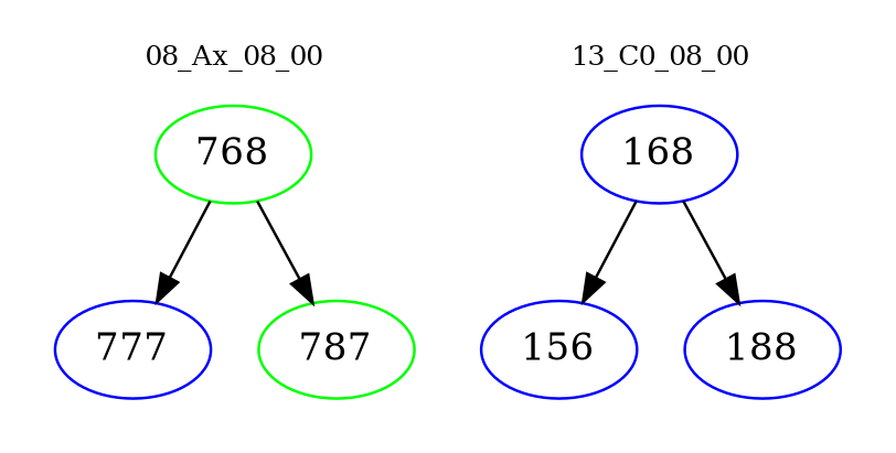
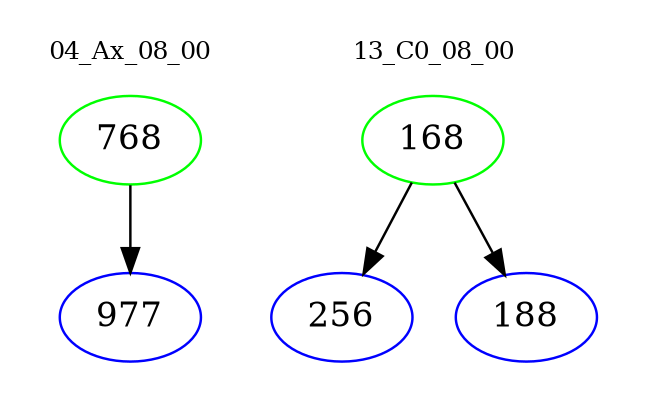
  digraph {
    node [color=green]
    edge [color=black]
    n1 [label=768]
-   n2 [color=blue label=777]
-   n3 [label=787]
-   n4 [color=blue label=168]
-   n5 [color=blue label=156]
+   n2 [color=blue label=977]
+   n4 [label=168]
+   n5 [color=blue label=256]
    n6 [color=blue label=188]
    subgraph cluster_1 {
      color=white
      fontsize=10
-     label="08_Ax_08_00"
+     label="04_Ax_08_00"
      n1
      n2
-     n3
    }
    subgraph cluster_2 {
      color=white
      fontsize=10
      label="13_C0_08_00"
      n4
      n5
      n6
    }
    n1 -> n2
-   n1 -> n3
    n4 -> n5
    n4 -> n6
  }
